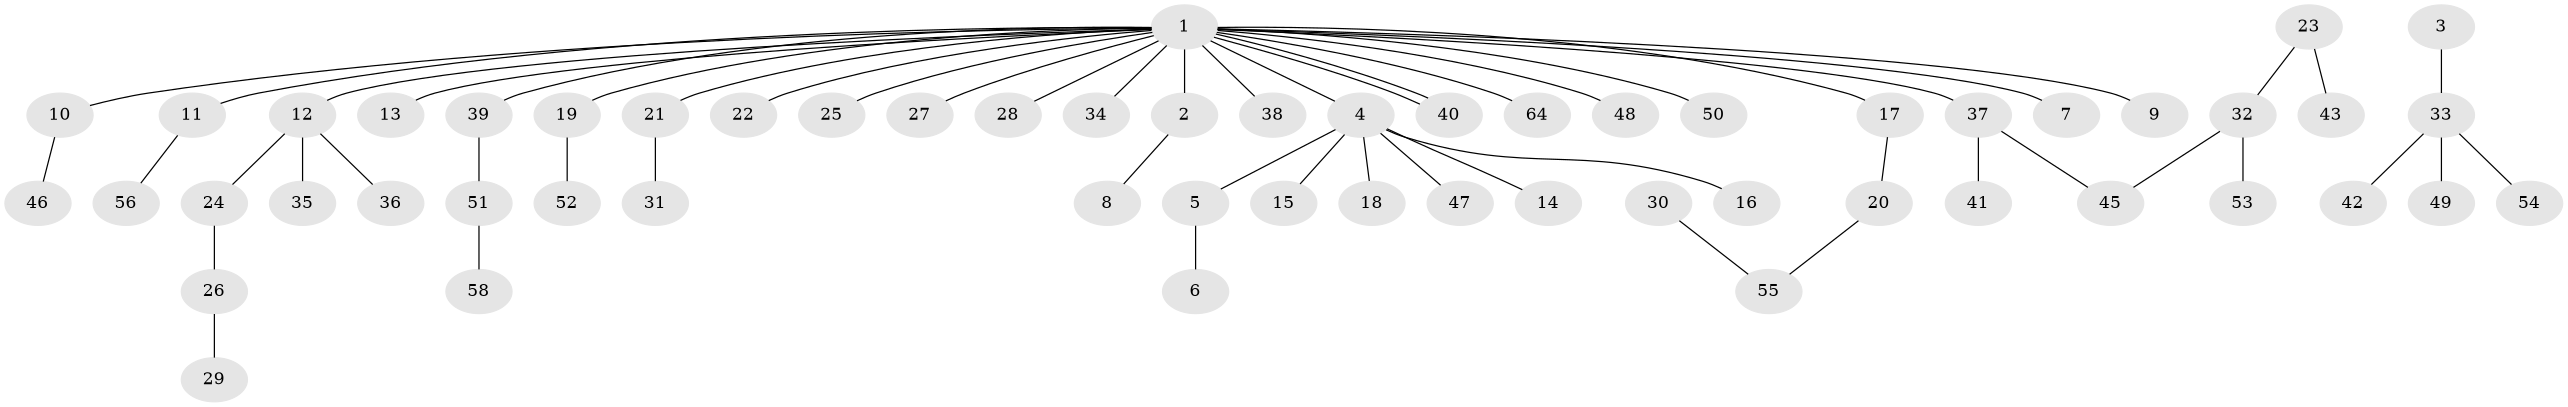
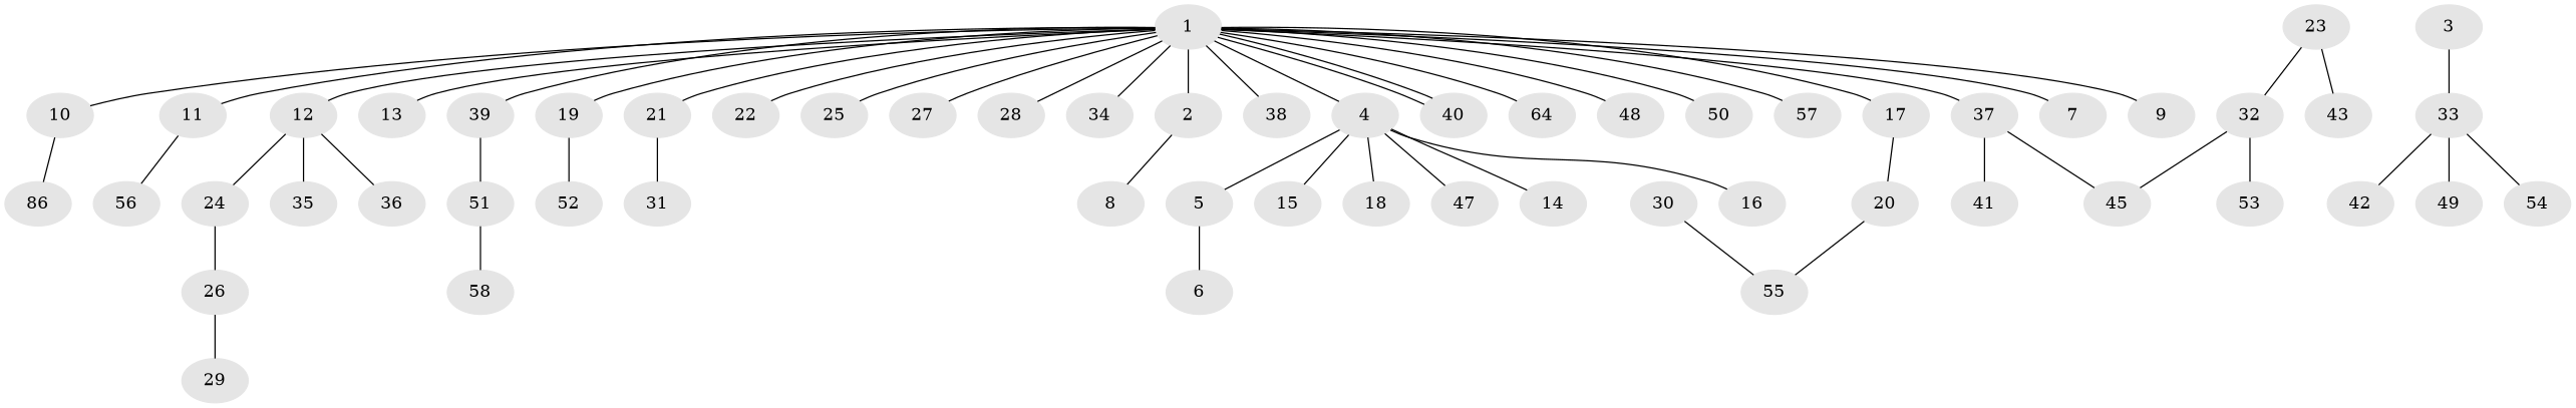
  graph {
    node [color=gray90 style=filled]
    1
    2
    4
    7
    9
    10
    11
    12
    13
    17
    19
    21
    22
    25
    27
    28
    34
    37
    38
    39
    40
    n22 [label=64]
    48
    50
+   57
    8
    5
    14
    15
    16
    18
    47
-   46
+   46 [label=86]
    56
    24
    35
    36
    20
    52
    31
    45
    41
    51
    3
    33
    42
    49
    54
    6
    23
    32
    43
    26
    55
    30
    53
    29
    58
    1 -- 2
    1 -- 4
    1 -- 7
    1 -- 9
    1 -- 10
    1 -- 11
    1 -- 12
    1 -- 13
    1 -- 17
    1 -- 19
    1 -- 21
    1 -- 22
    1 -- 25
    1 -- 27
    1 -- 28
    1 -- 34
    1 -- 37
    1 -- 38
    1 -- 39
    1 -- 40
    1 -- 40
    1 -- n22
    1 -- 48
    1 -- 50
+   1 -- 57
    2 -- 8
    4 -- 5
    4 -- 14
    4 -- 15
    4 -- 16
    4 -- 18
    4 -- 47
    10 -- 46
    11 -- 56
    12 -- 24
    12 -- 35
    12 -- 36
    17 -- 20
    19 -- 52
    21 -- 31
    37 -- 45
    37 -- 41
    39 -- 51
    5 -- 6
    24 -- 26
    20 -- 55
    51 -- 58
    3 -- 33
    33 -- 42
    33 -- 49
    33 -- 54
    23 -- 32
    23 -- 43
    32 -- 45
    32 -- 53
    26 -- 29
    30 -- 55
  }
